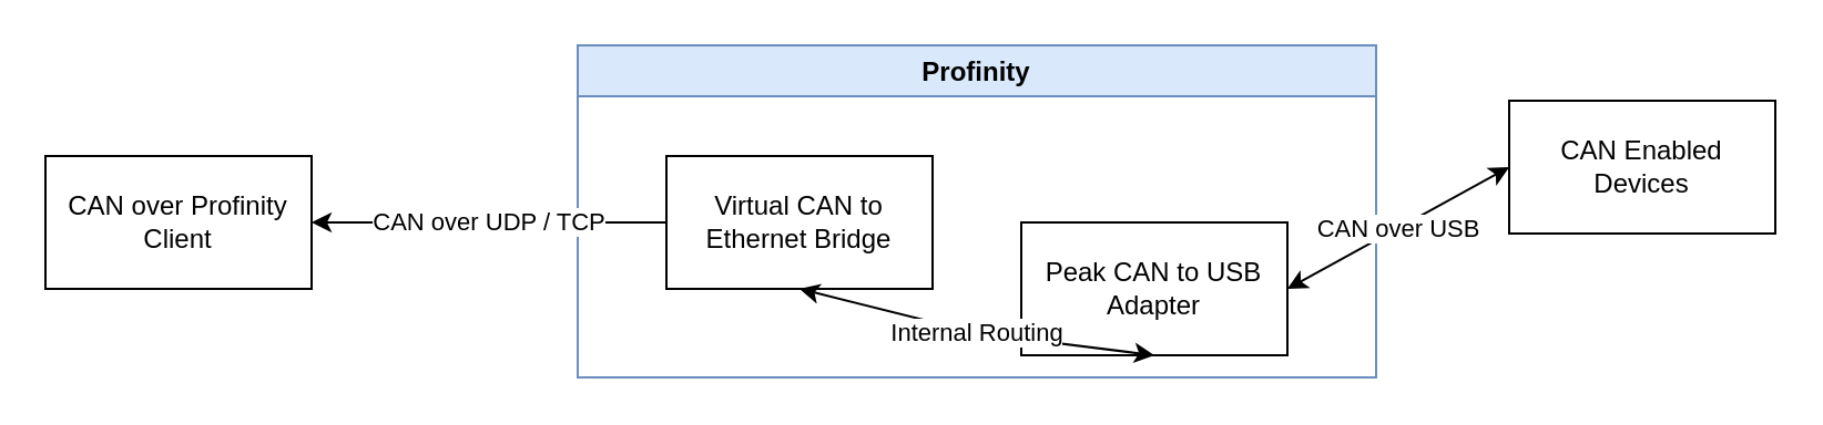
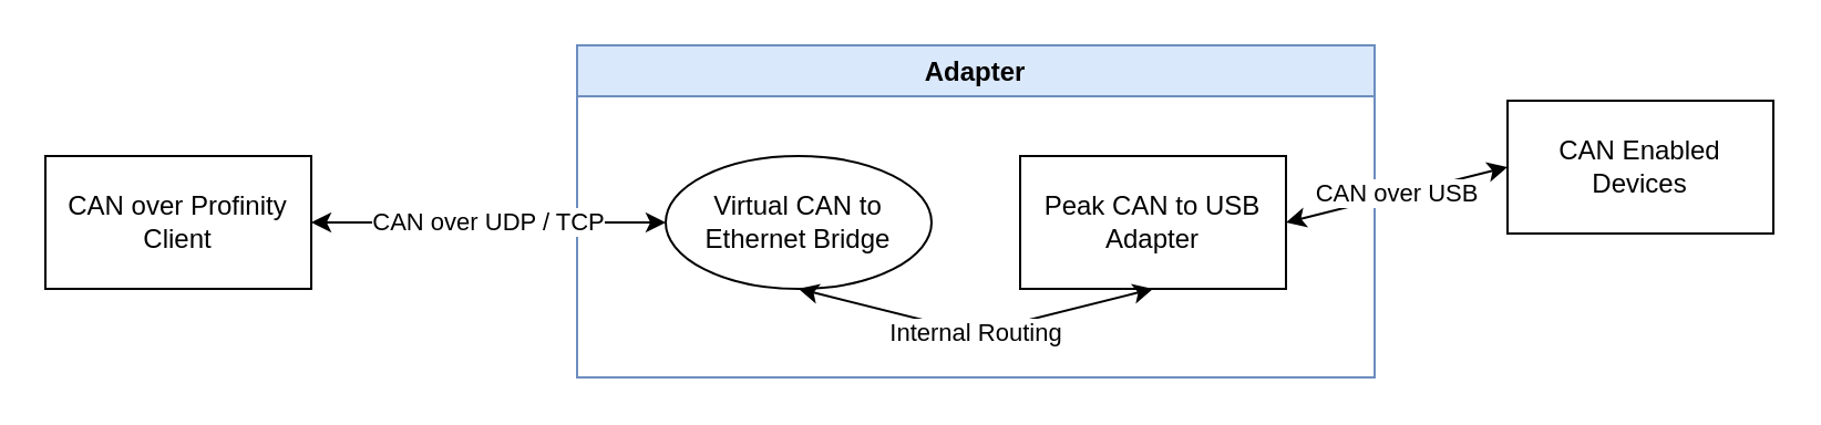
  <mxCell id="0" />
  <mxCell id="1" parent="0" />
- <mxCell id="2" value="Profinity" style="swimlane;fillColor=#dae8fc;strokeColor=#6c8ebf;rounded=0;" vertex="1" parent="1"><mxGeometry x="260" y="20" width="360" height="150" as="geometry" /></mxCell>
- <mxCell id="3" value="Virtual CAN to Ethernet Bridge" style="rounded=0;whiteSpace=wrap;html=1;" vertex="1" parent="2"><mxGeometry x="40" y="50" width="120" height="60" as="geometry" /></mxCell>
- <mxCell id="4" value="Peak CAN to USB Adapter" style="rounded=0;whiteSpace=wrap;html=1;" vertex="1" parent="2"><mxGeometry x="200" y="80" width="120" height="60" as="geometry" /></mxCell>
+ <mxCell id="2" value="Adapter" style="swimlane;fillColor=#dae8fc;strokeColor=#6c8ebf;rounded=0;" vertex="1" parent="1"><mxGeometry x="260" y="20" width="360" height="150" as="geometry" /></mxCell>
+ <mxCell id="3" value="Virtual CAN to Ethernet Bridge" style="ellipse;whiteSpace=wrap;html=1;" vertex="1" parent="2"><mxGeometry x="40" y="50" width="120" height="60" as="geometry" /></mxCell>
+ <mxCell id="4" value="Peak CAN to USB Adapter" style="rounded=0;whiteSpace=wrap;html=1;" vertex="1" parent="2"><mxGeometry x="200" y="50" width="120" height="60" as="geometry" /></mxCell>
  <mxCell id="5" value="Internal Routing" style="endArrow=classic;startArrow=classic;html=1;rounded=0;entryX=0.5;entryY=1;entryDx=0;entryDy=0;exitX=0.5;exitY=1;exitDx=0;exitDy=0;" edge="1" parent="2" source="3" target="4"><mxGeometry width="50" height="50" relative="1" as="geometry"><mxPoint x="140" y="180" as="sourcePoint" /><mxPoint x="190" y="130" as="targetPoint" /><Array as="points"><mxPoint x="180" y="130" /></Array></mxGeometry></mxCell>
  <mxCell id="6" value="CAN Enabled Devices" style="rounded=0;whiteSpace=wrap;html=1;" vertex="1" parent="1"><mxGeometry x="680" y="45" width="120" height="60" as="geometry" /></mxCell>
  <mxCell id="7" value="CAN over USB" style="endArrow=classic;startArrow=classic;html=1;rounded=0;entryX=0;entryY=0.5;entryDx=0;entryDy=0;exitX=1;exitY=0.5;exitDx=0;exitDy=0;" edge="1" parent="1" source="4" target="6"><mxGeometry width="50" height="50" relative="1" as="geometry"><mxPoint x="400" y="200" as="sourcePoint" /><mxPoint x="450" y="150" as="targetPoint" /></mxGeometry></mxCell>
  <mxCell id="8" value="CAN over Profinity Client" style="rounded=0;whiteSpace=wrap;html=1;" vertex="1" parent="1"><mxGeometry x="20" y="70" width="120" height="60" as="geometry" /></mxCell>
- <mxCell id="9" value="CAN over UDP / TCP" style="endArrow=none;startArrow=classic;html=1;rounded=0;entryX=0;entryY=0.5;entryDx=0;entryDy=0;exitX=1;exitY=0.5;exitDx=0;exitDy=0;" edge="1" parent="1" source="8" target="3"><mxGeometry width="50" height="50" relative="1" as="geometry"><mxPoint x="400" y="200" as="sourcePoint" /><mxPoint x="450" y="150" as="targetPoint" /></mxGeometry></mxCell>
+ <mxCell id="9" value="CAN over UDP / TCP" style="endArrow=classic;startArrow=classic;html=1;rounded=0;entryX=0;entryY=0.5;entryDx=0;entryDy=0;exitX=1;exitY=0.5;exitDx=0;exitDy=0;" edge="1" parent="1" source="8" target="3"><mxGeometry width="50" height="50" relative="1" as="geometry"><mxPoint x="400" y="200" as="sourcePoint" /><mxPoint x="450" y="150" as="targetPoint" /></mxGeometry></mxCell>
